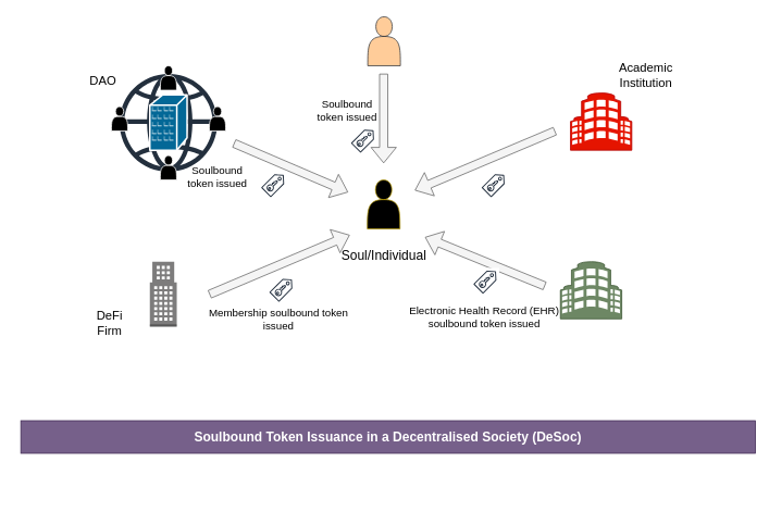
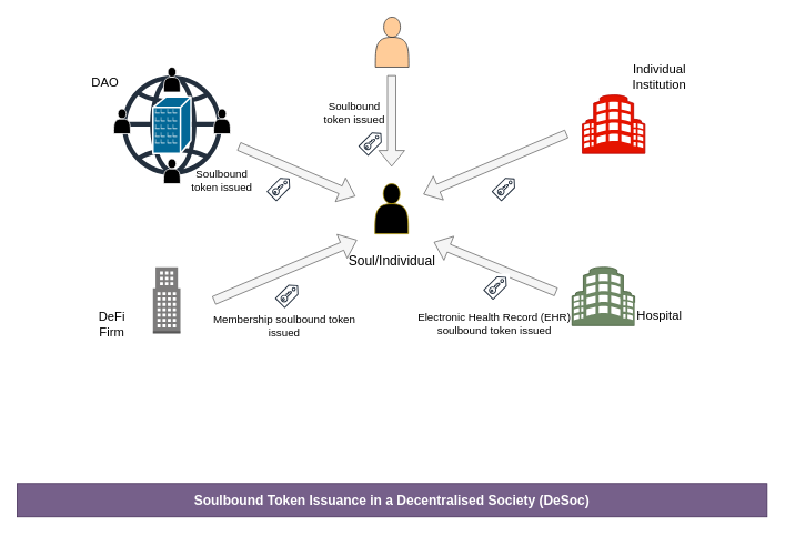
  <mxCell id="0" />
  <mxCell id="1" parent="0" />
  <mxCell id="2" value="" style="sketch=0;outlineConnect=0;fontColor=#232F3E;gradientColor=none;fillColor=#232F3D;strokeColor=none;dashed=0;verticalLabelPosition=bottom;verticalAlign=top;align=center;html=1;fontSize=12;fontStyle=0;aspect=fixed;pointerEvents=1;shape=mxgraph.aws4.globe;" parent="1" vertex="1"><mxGeometry x="146" y="90" width="119.75" height="119.75" as="geometry" /></mxCell>
  <mxCell id="3" value="" style="shape=mxgraph.cisco.buildings.branch_office;html=1;pointerEvents=1;dashed=0;fillColor=#036897;strokeColor=#ffffff;strokeWidth=2;verticalLabelPosition=bottom;verticalAlign=top;align=center;outlineConnect=0;" parent="1" vertex="1"><mxGeometry x="183.06" y="115.6" width="45.62" height="67.93" as="geometry" /></mxCell>
  <mxCell id="4" value="" style="shadow=0;dashed=0;html=1;labelPosition=center;verticalLabelPosition=bottom;verticalAlign=top;align=center;outlineConnect=0;shape=mxgraph.veeam.building;fillColor=#e51400;fontColor=#ffffff;strokeColor=#B20000;" parent="1" vertex="1"><mxGeometry x="698.33" y="113.41" width="75.11" height="70.12" as="geometry" /></mxCell>
  <mxCell id="5" value="" style="outlineConnect=0;dashed=0;verticalLabelPosition=bottom;verticalAlign=top;align=center;html=1;shape=mxgraph.aws3.office_building;fillColor=#7D7C7C;gradientColor=none;" parent="1" vertex="1"><mxGeometry x="183.06" y="320.13" width="33" height="79.5" as="geometry" /></mxCell>
  <mxCell id="6" value="" style="shadow=0;dashed=0;html=1;labelPosition=center;verticalLabelPosition=bottom;verticalAlign=top;align=center;outlineConnect=0;shape=mxgraph.veeam.building;fillColor=#6d8764;fontColor=#ffffff;strokeColor=#3A5431;" parent="1" vertex="1"><mxGeometry x="686" y="320.13" width="75.11" height="70.12" as="geometry" /></mxCell>
  <mxCell id="7" value="" style="shape=actor;whiteSpace=wrap;html=1;fillColor=#000000;strokeColor=#FFFFFF;fontColor=#ffffff;" parent="1" vertex="1"><mxGeometry x="195.87" y="190" width="20" height="30" as="geometry" /></mxCell>
  <mxCell id="8" value="" style="shape=actor;whiteSpace=wrap;html=1;fillColor=#000000;strokeColor=#FFFFFF;fontColor=#ffffff;" parent="1" vertex="1"><mxGeometry x="256" y="130" width="20" height="30" as="geometry" /></mxCell>
  <mxCell id="9" value="" style="shape=actor;whiteSpace=wrap;html=1;fillColor=#000000;strokeColor=#FFFFFF;fontColor=#ffffff;" parent="1" vertex="1"><mxGeometry x="136" y="130" width="20" height="30" as="geometry" /></mxCell>
  <mxCell id="10" value="" style="shape=actor;whiteSpace=wrap;html=1;fillColor=#000000;strokeColor=#FFFFFF;fontColor=#ffffff;" parent="1" vertex="1"><mxGeometry x="195.88" y="80" width="20" height="30" as="geometry" /></mxCell>
  <mxCell id="11" value="" style="shape=actor;whiteSpace=wrap;html=1;fillColor=#000000;fontColor=#000000;strokeColor=#B09500;" parent="1" vertex="1"><mxGeometry x="449.5" y="220" width="40" height="60" as="geometry" /></mxCell>
  <mxCell id="12" value="" style="shape=actor;whiteSpace=wrap;html=1;fillColor=#ffcc99;strokeColor=#36393d;" parent="1" vertex="1"><mxGeometry x="450" y="20" width="40" height="60" as="geometry" /></mxCell>
  <mxCell id="13" value="" style="shape=flexArrow;endArrow=classic;html=1;rounded=0;fillColor=#f5f5f5;strokeColor=#666666;" parent="1" edge="1"><mxGeometry width="50" height="50" relative="1" as="geometry"><mxPoint x="256" y="360.19" as="sourcePoint" /><mxPoint x="428" y="287.44" as="targetPoint" /></mxGeometry></mxCell>
  <mxCell id="14" value="" style="shape=flexArrow;endArrow=classic;html=1;rounded=0;fillColor=#f5f5f5;strokeColor=#666666;" parent="1" edge="1"><mxGeometry width="50" height="50" relative="1" as="geometry"><mxPoint x="667.05" y="350" as="sourcePoint" /><mxPoint x="520.06" y="290" as="targetPoint" /></mxGeometry></mxCell>
  <mxCell id="15" value="" style="shape=flexArrow;endArrow=classic;html=1;rounded=0;fillColor=#f5f5f5;strokeColor=#666666;" parent="1" edge="1"><mxGeometry width="50" height="50" relative="1" as="geometry"><mxPoint x="286" y="175" as="sourcePoint" /><mxPoint x="426" y="235" as="targetPoint" /></mxGeometry></mxCell>
  <mxCell id="16" value="" style="shape=flexArrow;endArrow=classic;html=1;rounded=0;fillColor=#f5f5f5;strokeColor=#666666;" parent="1" edge="1"><mxGeometry width="50" height="50" relative="1" as="geometry"><mxPoint x="469.5" y="89.69" as="sourcePoint" /><mxPoint x="469.5" y="199.56" as="targetPoint" /></mxGeometry></mxCell>
  <mxCell id="17" value="" style="sketch=0;outlineConnect=0;fontColor=#232F3E;gradientColor=none;strokeColor=#232F3E;fillColor=none;dashed=0;verticalLabelPosition=bottom;verticalAlign=top;align=center;html=1;fontSize=12;fontStyle=0;aspect=fixed;shape=mxgraph.aws4.resourceIcon;resIcon=mxgraph.aws4.saml_token;" parent="1" vertex="1"><mxGeometry x="426" y="154.88" width="35.12" height="35.12" as="geometry" /></mxCell>
- <mxCell id="18" value="Soulbound Token Issuance in a Decentralised Society (DeSoc)" style="text;html=1;align=center;verticalAlign=middle;whiteSpace=wrap;rounded=0;fillColor=#76608a;strokeColor=#432D57;fontStyle=1;fontSize=16;fontColor=#ffffff;" parent="1" vertex="1"><mxGeometry x="25" y="515" width="900" height="40" as="geometry" /></mxCell>
+ <mxCell id="18" value="Soulbound Token Issuance in a Decentralised Society (DeSoc)" style="text;html=1;align=center;verticalAlign=middle;whiteSpace=wrap;rounded=0;fillColor=#76608a;strokeColor=#432D57;fontStyle=1;fontSize=16;fontColor=#ffffff;" parent="1" vertex="1"><mxGeometry x="20" y="580" width="900" height="40" as="geometry" /></mxCell>
  <mxCell id="19" value="DAO" style="text;html=1;strokeColor=none;fillColor=none;align=center;verticalAlign=middle;whiteSpace=wrap;rounded=0;fontSize=15;" parent="1" vertex="1"><mxGeometry x="96" y="83.41" width="60" height="30" as="geometry" /></mxCell>
- <mxCell id="20" value="Academic Institution" style="text;html=1;strokeColor=none;fillColor=none;align=center;verticalAlign=middle;whiteSpace=wrap;rounded=0;fontSize=15;" parent="1" vertex="1"><mxGeometry x="751.11" y="65.6" width="80" height="50" as="geometry" /></mxCell>
+ <mxCell id="20" value="Individual Institution" style="text;html=1;strokeColor=none;fillColor=none;align=center;verticalAlign=middle;whiteSpace=wrap;rounded=0;fontSize=15;" parent="1" vertex="1"><mxGeometry x="751.11" y="65.6" width="80" height="50" as="geometry" /></mxCell>
  <mxCell id="21" value="" style="sketch=0;outlineConnect=0;fontColor=#232F3E;gradientColor=none;strokeColor=#232F3E;fillColor=#ffffff;dashed=0;verticalLabelPosition=bottom;verticalAlign=top;align=center;html=1;fontSize=12;fontStyle=0;aspect=fixed;shape=mxgraph.aws4.resourceIcon;resIcon=mxgraph.aws4.saml_token;" parent="1" vertex="1"><mxGeometry x="316" y="209.44" width="35.12" height="35.12" as="geometry" /></mxCell>
  <mxCell id="22" value="" style="sketch=0;outlineConnect=0;fontColor=#232F3E;gradientColor=none;strokeColor=#232F3E;fillColor=#ffffff;dashed=0;verticalLabelPosition=bottom;verticalAlign=top;align=center;html=1;fontSize=12;fontStyle=0;aspect=fixed;shape=mxgraph.aws4.resourceIcon;resIcon=mxgraph.aws4.saml_token;" parent="1" vertex="1"><mxGeometry x="326" y="337.63" width="35.12" height="35.12" as="geometry" /></mxCell>
  <mxCell id="23" value="" style="sketch=0;outlineConnect=0;fontColor=#232F3E;gradientColor=none;strokeColor=#232F3E;fillColor=#ffffff;dashed=0;verticalLabelPosition=bottom;verticalAlign=top;align=center;html=1;fontSize=12;fontStyle=0;aspect=fixed;shape=mxgraph.aws4.resourceIcon;resIcon=mxgraph.aws4.saml_token;" parent="1" vertex="1"><mxGeometry x="576" y="327.63" width="35.12" height="35.12" as="geometry" /></mxCell>
  <mxCell id="24" value="" style="sketch=0;outlineConnect=0;fontColor=#232F3E;gradientColor=none;strokeColor=#232F3E;fillColor=#ffffff;dashed=0;verticalLabelPosition=bottom;verticalAlign=top;align=center;html=1;fontSize=12;fontStyle=0;aspect=fixed;shape=mxgraph.aws4.resourceIcon;resIcon=mxgraph.aws4.saml_token;" parent="1" vertex="1"><mxGeometry x="586" y="209.44" width="35.12" height="35.12" as="geometry" /></mxCell>
  <mxCell id="25" value="" style="shape=flexArrow;endArrow=classic;html=1;rounded=0;fillColor=#f5f5f5;strokeColor=#666666;" parent="1" edge="1"><mxGeometry width="50" height="50" relative="1" as="geometry"><mxPoint x="679.56" y="160" as="sourcePoint" /><mxPoint x="507.56" y="232.75" as="targetPoint" /></mxGeometry></mxCell>
- <mxCell id="26" value="DeFi Firm" style="text;html=1;strokeColor=none;fillColor=default;align=center;verticalAlign=middle;whiteSpace=wrap;rounded=0;fontSize=15;" parent="1" vertex="1"><mxGeometry x="104" y="372.75" width="60" height="45" as="geometry" /></mxCell>
+ <mxCell id="26" value="DeFi Firm" style="text;html=1;strokeColor=none;fillColor=default;align=center;verticalAlign=middle;whiteSpace=wrap;rounded=0;fontSize=15;" parent="1" vertex="1"><mxGeometry x="104" y="372.75" width="60" height="30" as="geometry" /></mxCell>
+ <mxCell id="27" value="Hospital" style="text;html=1;strokeColor=none;fillColor=default;align=center;verticalAlign=middle;whiteSpace=wrap;rounded=0;fontSize=15;" parent="1" vertex="1"><mxGeometry x="761.11" y="362.75" width="60" height="30" as="geometry" /></mxCell>
  <mxCell id="28" value="Soul/Individual" style="text;html=1;strokeColor=none;fillColor=none;align=center;verticalAlign=middle;whiteSpace=wrap;rounded=0;fontSize=16;" parent="1" vertex="1"><mxGeometry x="440" y="297.63" width="60" height="30" as="geometry" /></mxCell>
  <mxCell id="29" value="Electronic Health Record (EHR) soulbound token issued" style="text;html=1;strokeColor=none;fillColor=none;align=center;verticalAlign=middle;whiteSpace=wrap;rounded=0;fontSize=13;" parent="1" vertex="1"><mxGeometry x="497.34" y="359.13" width="192.44" height="57.25" as="geometry" /></mxCell>
  <mxCell id="30" value="Membership soulbound token issued" style="text;html=1;strokeColor=none;fillColor=none;align=center;verticalAlign=middle;whiteSpace=wrap;rounded=0;rotation=0;fontSize=13;" parent="1" vertex="1"><mxGeometry x="246" y="372.75" width="190" height="37.25" as="geometry" /></mxCell>
  <mxCell id="31" value="Soulbound token issued" style="text;html=1;strokeColor=none;fillColor=none;align=center;verticalAlign=middle;whiteSpace=wrap;rounded=0;fontSize=13;" parent="1" vertex="1"><mxGeometry x="221" y="196.47" width="90" height="40" as="geometry" /></mxCell>
  <mxCell id="32" value="Soulbound token issued" style="text;html=1;strokeColor=none;fillColor=none;align=center;verticalAlign=middle;whiteSpace=wrap;rounded=0;fontSize=13;" vertex="1" parent="1"><mxGeometry x="380" y="114.88" width="90" height="40" as="geometry" /></mxCell>
